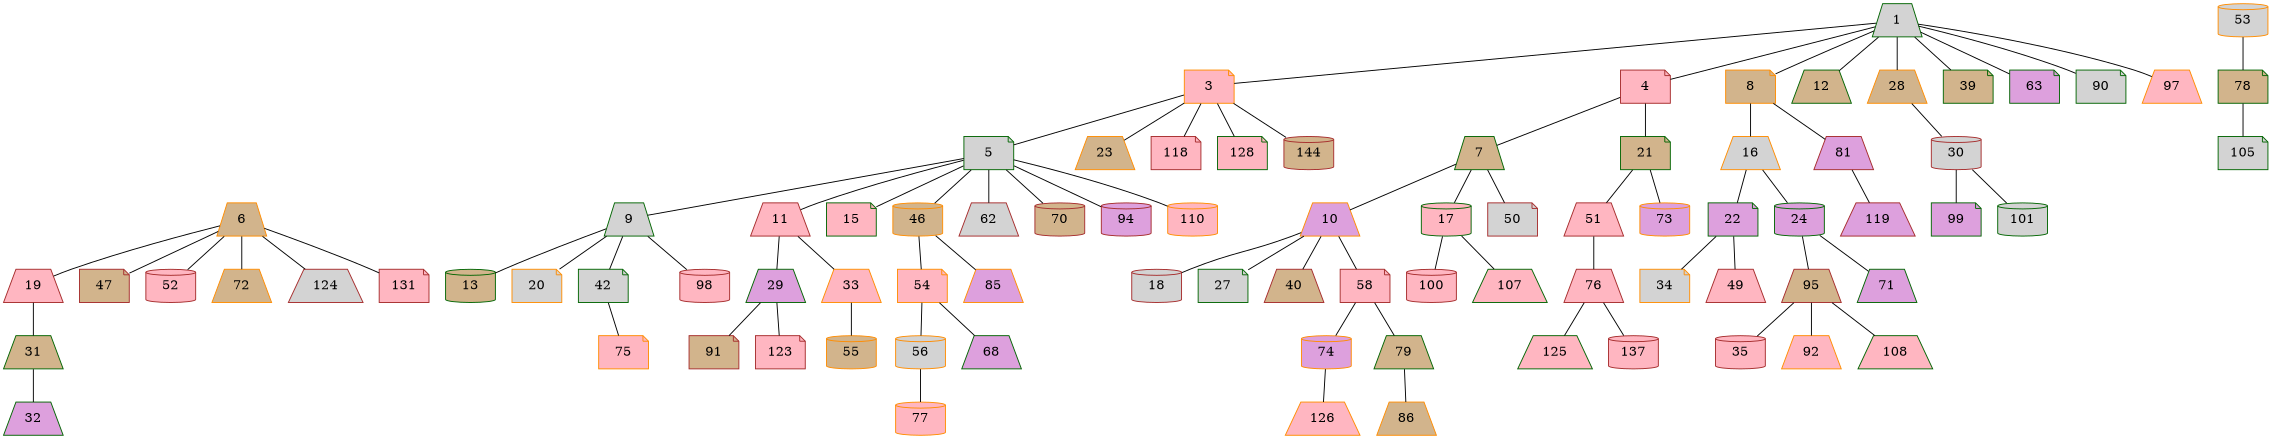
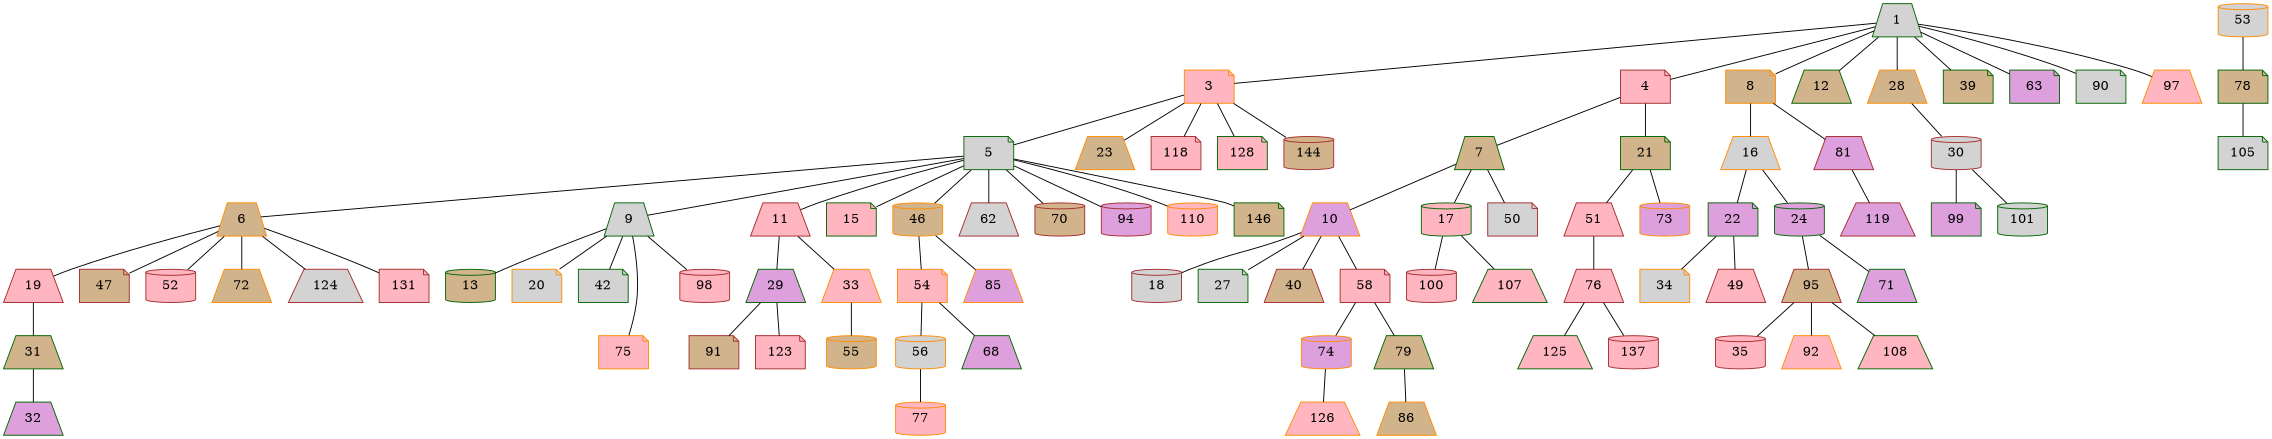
  graph {
    node [color=darkgreen fillcolor=lightpink shape=trapezium style=filled]
    1 [fillcolor=lightgrey super="+2+26"]
    3 [color=darkorange shape=note]
    4 [color=brown shape=note]
    8 [color=darkorange fillcolor=tan shape=note]
    12 [fillcolor=tan super="+104"]
    28 [color=darkorange fillcolor=tan super="+45"]
    39 [fillcolor=tan shape=note super="+140+66"]
    63 [fillcolor=plum shape=note]
    90 [fillcolor=lightgrey shape=note super="+135"]
    97 [color=darkorange]
    5 [fillcolor=lightgrey shape=note]
    23 [color=darkorange fillcolor=tan super="+67"]
    118 [color=brown shape=note]
    128 [shape=note]
    144 [color=brown fillcolor=tan shape=cylinder]
    7 [fillcolor=tan]
    21 [fillcolor=tan shape=note super="+121+129+44+59+96+101"]
    16 [color=darkorange fillcolor=lightgrey]
    81 [color=brown fillcolor=plum]
    30 [color=brown fillcolor=lightgrey shape=cylinder]
    6 [color=darkorange fillcolor=tan super="+36"]
    9 [fillcolor=lightgrey super="+122+41+57"]
    11 [color=brown super="+14"]
    15 [shape=note]
    n25 [color=darkorange fillcolor=tan label=46 shape=cylinder super="+69+48"]
    62 [color=brown fillcolor=lightgrey super="+83"]
    70 [color=brown fillcolor=tan shape=cylinder]
    94 [color=brown fillcolor=plum shape=cylinder super="+139"]
    110 [color=darkorange shape=cylinder super="+113"]
+   146 [fillcolor=tan shape=note]
    10 [color=darkorange fillcolor=plum]
    17 [shape=cylinder]
    50 [color=brown fillcolor=lightgrey shape=note]
    51 [color=brown super="+60"]
    73 [color=darkorange fillcolor=plum shape=cylinder]
    19 [color=brown]
    47 [color=brown fillcolor=tan shape=note]
    52 [color=brown shape=cylinder super="+95"]
    72 [color=darkorange fillcolor=tan]
    124 [color=brown fillcolor=lightgrey]
    131 [color=brown shape=note]
    13 [fillcolor=tan shape=cylinder]
    20 [color=darkorange fillcolor=lightgrey shape=note super="+84+115"]
    42 [fillcolor=lightgrey shape=note super="+111"]
    75 [color=darkorange shape=note]
    98 [color=brown shape=cylinder]
    29 [fillcolor=plum]
    33 [color=darkorange]
    54 [color=darkorange shape=note]
    85 [color=darkorange fillcolor=plum super="+93"]
    31 [fillcolor=tan]
    18 [color=brown fillcolor=lightgrey shape=cylinder]
    27 [fillcolor=lightgrey shape=note super="+120"]
    40 [color=brown fillcolor=tan]
    58 [color=brown shape=note super="+65+130"]
    100 [color=brown shape=cylinder]
    107 [super="+116"]
    22 [fillcolor=plum shape=note]
    24 [fillcolor=plum shape=cylinder]
    119 [color=brown fillcolor=plum]
    74 [color=darkorange fillcolor=plum shape=cylinder]
    79 [fillcolor=tan]
    91 [color=brown fillcolor=tan shape=note]
    123 [color=brown shape=note super="+134"]
    55 [color=darkorange fillcolor=tan shape=cylinder super="+82"]
    34 [color=darkorange fillcolor=lightgrey shape=note]
    49 [color=brown super="+88+80"]
    n68 [color=brown fillcolor=tan label=95 super="+37"]
    71 [fillcolor=plum]
    32 [fillcolor=plum]
    76 [color=brown super="+103"]
    35 [color=brown shape=cylinder]
    92 [color=darkorange]
    108
    99 [fillcolor=plum shape=note]
    n76 [fillcolor=lightgrey label=101 shape=cylinder]
    53 [color=darkorange fillcolor=lightgrey shape=cylinder]
    78 [fillcolor=tan shape=note]
    56 [color=darkorange fillcolor=lightgrey shape=cylinder super="+102"]
    68 [fillcolor=plum]
    125
    137 [color=brown shape=cylinder]
    105 [fillcolor=lightgrey shape=note]
    77 [color=darkorange shape=cylinder]
    126 [color=darkorange]
    86 [color=darkorange fillcolor=tan]
    1 -- 3
    1 -- 4
    1 -- 8
    1 -- 12
    1 -- 28
    1 -- 39
    1 -- 63
    1 -- 90
    1 -- 97
    3 -- 5
    3 -- 23
    3 -- 118
    3 -- 128
    3 -- 144
    4 -- 7
    4 -- 21
    8 -- 16
    8 -- 81
    28 -- 30
+   5 -- 6
    5 -- 9
    5 -- 11
    5 -- 15
    5 -- n25
    5 -- 62
    5 -- 70
    5 -- 94
    5 -- 110
+   5 -- 146
    7 -- 10
    7 -- 17
    7 -- 50
    21 -- 51
    21 -- 73
    16 -- 22
    16 -- 24
    81 -- 119
    30 -- 99
    30 -- n76
    6 -- 19
    6 -- 47
    6 -- 52
    6 -- 72
    6 -- 124
    6 -- 131
    9 -- 13
    9 -- 20
    9 -- 42
-   42 -- 75
+   9 -- 75
    9 -- 98
    11 -- 29
    11 -- 33
    n25 -- 54
    n25 -- 85
    10 -- 18
    10 -- 27
    10 -- 40
    10 -- 58
    17 -- 100
    17 -- 107
    51 -- 76
    19 -- 31
    29 -- 91
    29 -- 123
    33 -- 55
    54 -- 56
    54 -- 68
    31 -- 32
    58 -- 74
    58 -- 79
    22 -- 34
    22 -- 49
    24 -- n68
    24 -- 71
    74 -- 126
    79 -- 86
    n68 -- 35
    n68 -- 92
    n68 -- 108
    76 -- 125
    76 -- 137
    53 -- 78
    78 -- 105
    56 -- 77
  }
